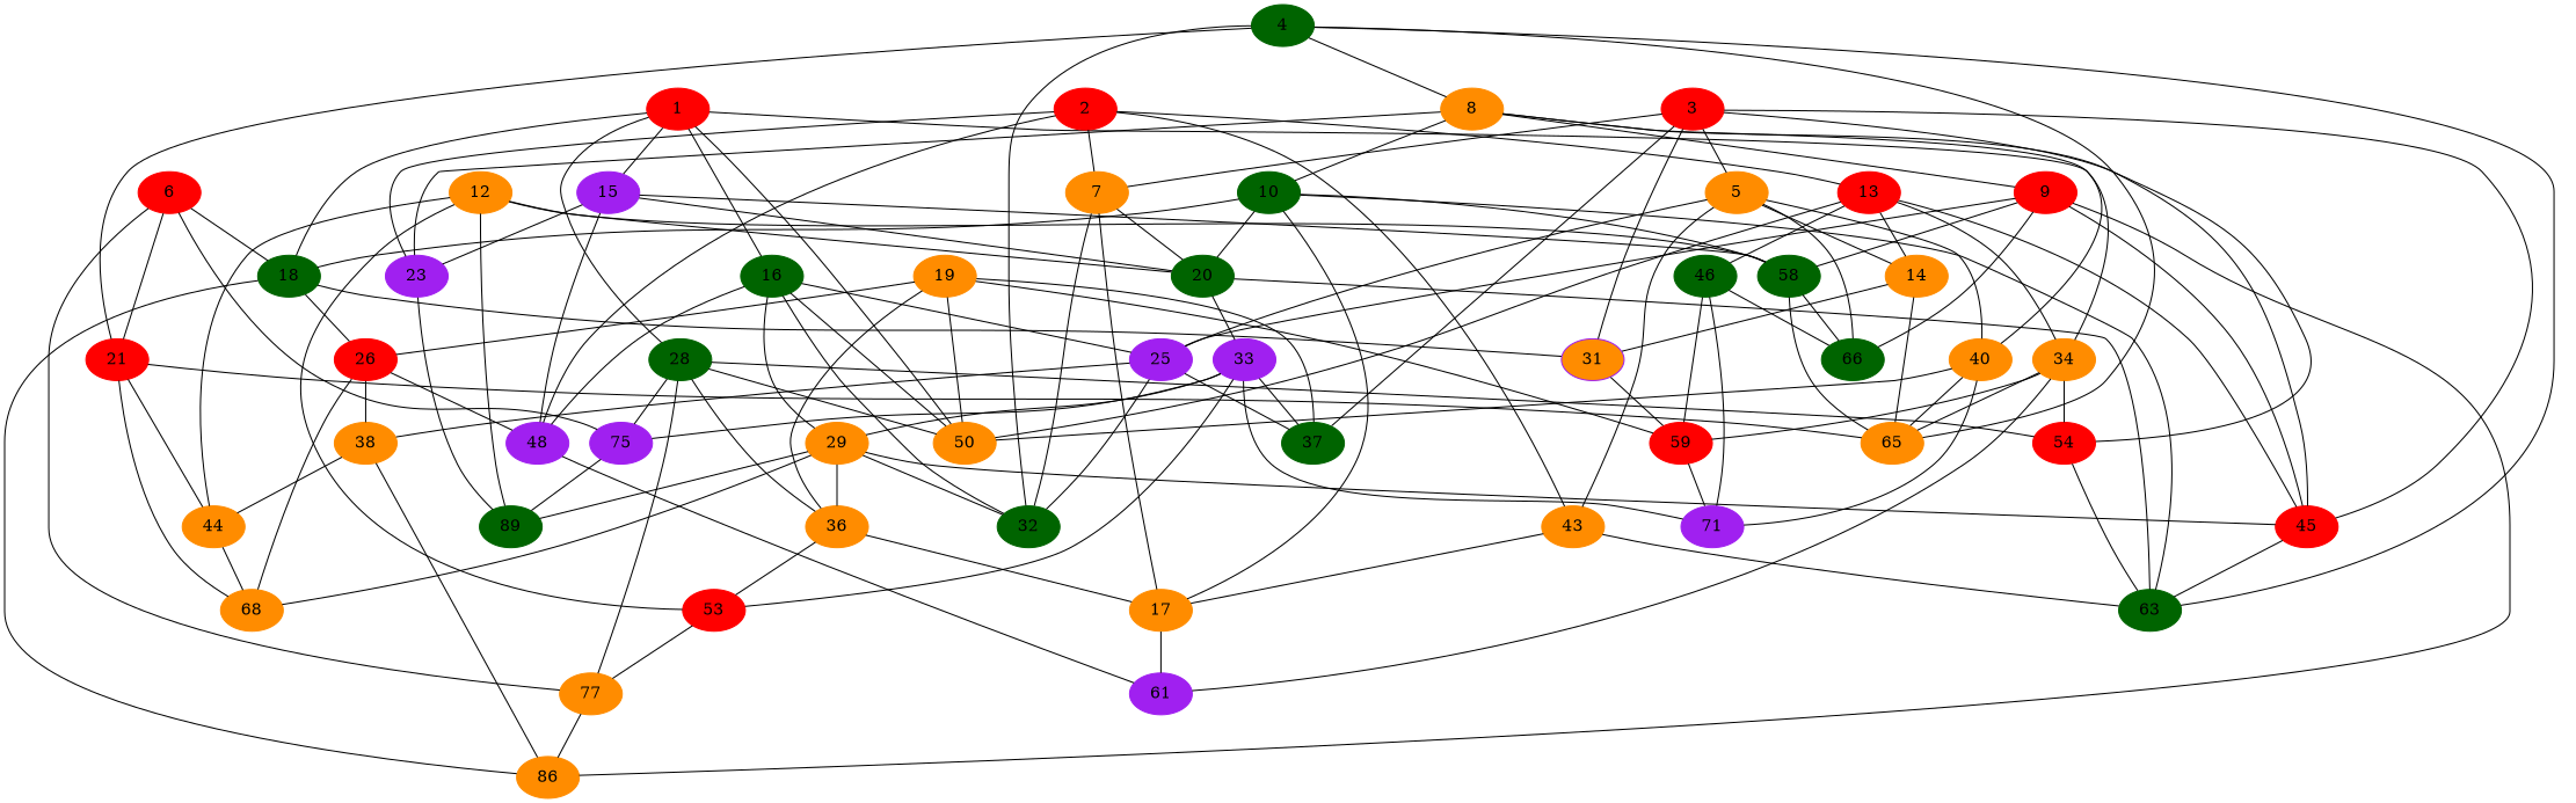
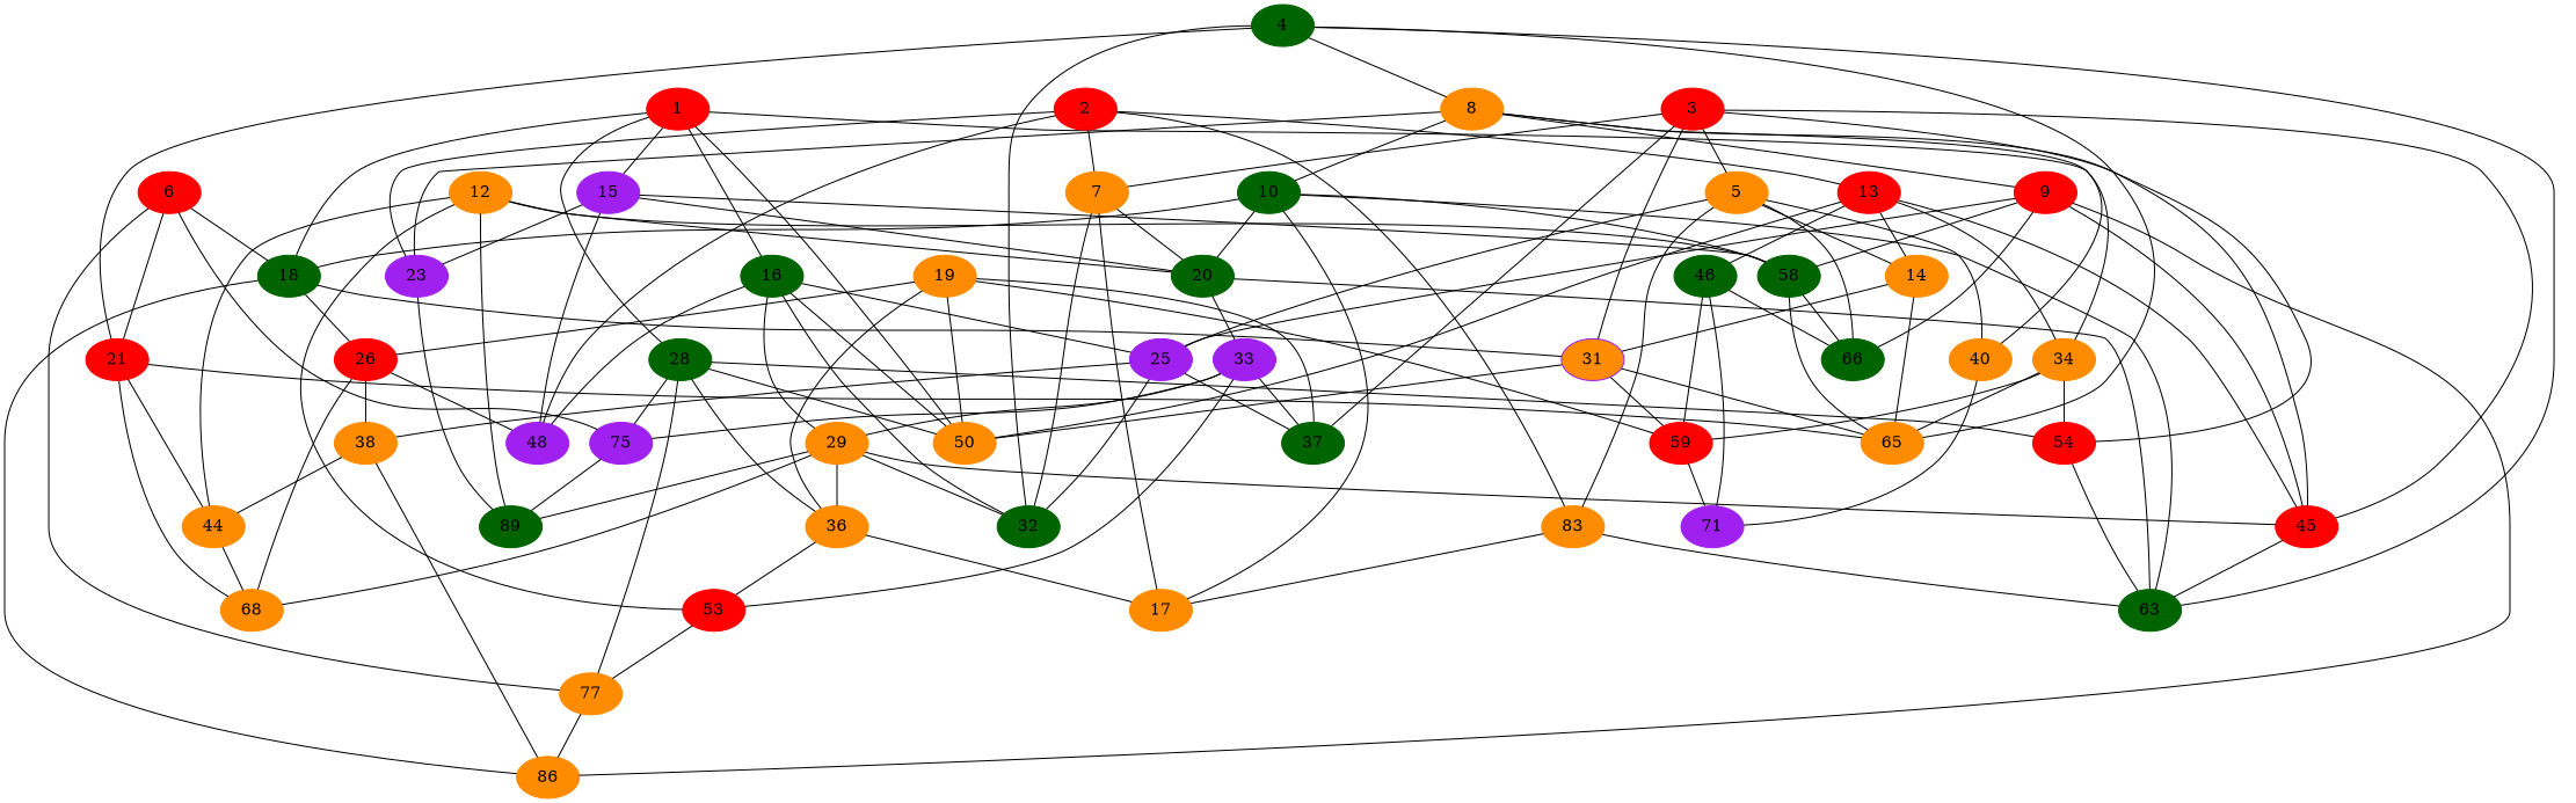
  graph {
    node [color=darkorange style=filled]
    1 [color=red super="+72"]
    15 [color=purple super="+88"]
    16 [color=darkgreen super="+55"]
    18 [color=darkgreen super="+30"]
    28 [color=darkgreen super="+39"]
    34 [super="+57"]
    50 [super="+51"]
    23 [color=purple super="+42"]
    48 [color=purple super="+62"]
    20 [color=darkgreen super="+83"]
    58 [color=darkgreen super="+64"]
    32 [color=darkgreen super="+74"]
    25 [color=purple super="+73"]
    29 [super="+60"]
    31 [color=purple fillcolor=darkorange super="+35"]
    86
    26 [color=red super="+85"]
    54 [color=red]
    75 [color=purple]
    77
    36 [super="+82"]
    65 [super="+79"]
    59 [color=red super="+69"]
-   61 [color=purple]
    2 [color=red super="+78"]
    7 [super="+17"]
    13 [color=red super="+22"]
-   43
+   43 [label=83]
    n29 [label=17 super="+52"]
    45 [color=red super="+67"]
    14
    46 [color=darkgreen]
    89 [color=darkgreen]
    63 [color=darkgreen super="+81"]
    3 [color=red super="+84"]
    5 [super="+27"]
    37 [color=darkgreen]
    40
    66 [color=darkgreen]
    4 [color=darkgreen super="+56"]
    8 [super="+41"]
    21 [color=red super="+80"]
    9 [color=red super="+24"]
    10 [color=darkgreen super="+11"]
    44 [super="+49"]
    68
    38
    71 [color=purple]
    6 [color=red]
    33 [color=purple super="+87"]
    12 [super="+70"]
    53 [color=red]
    19 [super="+76"]
    1 -- 15
    1 -- 16
    1 -- 18
    1 -- 28
    1 -- 34
    1 -- 50
    15 -- 23 [weight=2]
    15 -- 48
    15 -- 20
    15 -- 58
    16 -- 50
    16 -- 48
    16 -- 32
    16 -- 25
    16 -- 29
    18 -- 31
    18 -- 86
    18 -- 26
    28 -- 50
    28 -- 54
    28 -- 75
    28 -- 77
    28 -- 36
    34 -- 54
    34 -- 65
    34 -- 59
-   34 -- 61
    23 -- 89
-   48 -- 61
    20 -- 63
    20 -- 33
    58 -- 65
    58 -- 66
    25 -- 32
    25 -- 37
    25 -- 38
    29 -- 32
    29 -- 36
    29 -- 45
    29 -- 89
    29 -- 68
-   40 -- 50
+   31 -- 50
    31 -- 59 [weight=2]
    26 -- 48 [weight=2]
    26 -- 68
    26 -- 38
    54 -- 63
    75 -- 89
    77 -- 86
    36 -- n29
    36 -- 53
    59 -- 71
    2 -- 23 [weight=2]
    2 -- 48
    2 -- 7
    2 -- 13
    2 -- 43
    7 -- 20
    7 -- 32
    7 -- n29 [weight=2]
    13 -- 34
    13 -- 50
    13 -- 45
    13 -- 14
    13 -- 46
    43 -- n29
    43 -- 63
-   n29 -- 61
    45 -- 63
    14 -- 31
    14 -- 65
    46 -- 59
    46 -- 66
    46 -- 71
    3 -- 31
    3 -- 54
    3 -- 7
    3 -- 45
    3 -- 5
    3 -- 37
    5 -- 25
    5 -- 43
    5 -- 14
    5 -- 40
    5 -- 66
-   40 -- 65
+   31 -- 65
    40 -- 71
    4 -- 32 [weight=2]
    4 -- 65
    4 -- 63
    4 -- 8
    4 -- 21
    8 -- 23
    8 -- 45
    8 -- 40
    8 -- 9
    8 -- 10
    21 -- 65
    21 -- 44 [weight=2]
    21 -- 68
    9 -- 58
    9 -- 25
    9 -- 86
    9 -- 45
    9 -- 66
    10 -- 18
    10 -- 20
    10 -- 58
    10 -- n29
    10 -- 63
    44 -- 68
    38 -- 86
    38 -- 44
    6 -- 18
    6 -- 75
    6 -- 77
    6 -- 21
    33 -- 29
    33 -- 75
    33 -- 37
-   33 -- 71
    33 -- 53
    12 -- 20
    12 -- 58
    12 -- 89
    12 -- 44 [weight=2]
    12 -- 53
    53 -- 77
    19 -- 50
    19 -- 26
    19 -- 36 [weight=2]
    19 -- 59
    19 -- 37
  }
